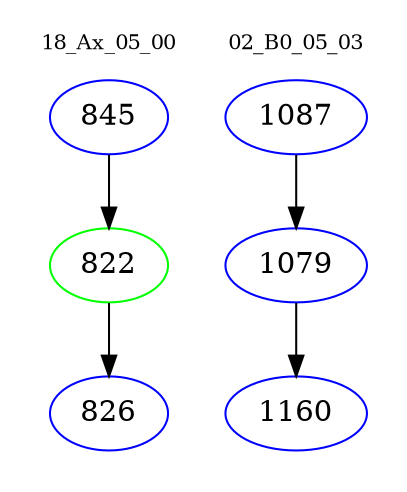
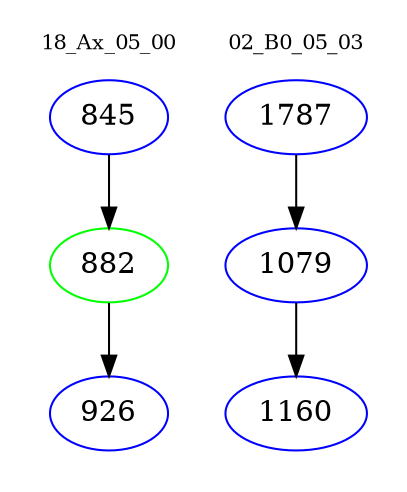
  digraph {
    node [color=blue]
    edge [color=black]
    n1 [label=845]
-   n2 [color=green label=822]
-   n3 [label=826]
-   n4 [label=1087]
+   n2 [color=green label=882]
+   n3 [label=926]
+   n4 [label=1787]
    n5 [label=1079]
    n6 [label=1160]
    subgraph cluster_1 {
      color=white
      fontsize=10
      label="18_Ax_05_00"
      n1
      n2
      n3
    }
    subgraph cluster_2 {
      color=white
      fontsize=10
      label="02_B0_05_03"
      n4
      n5
      n6
    }
    n1 -> n2
    n2 -> n3
    n4 -> n5
    n5 -> n6
  }
